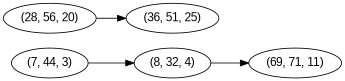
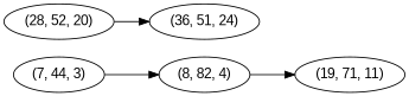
  digraph {
    fontname="Liberation Sans"
    rankdir=LR
    node [fontname="Liberation Sans"]
    edge [fontname="Liberation Sans"]
    n1 [label="(7, 44, 3)"]
-   "(8, 82, 4)" [label="(8, 32, 4)"]
-   "(19, 71, 11)" [label="(69, 71, 11)"]
-   "(28, 56, 20)"
-   "(36, 51, 24)" [label="(36, 51, 25)"]
+   "(8, 82, 4)"
+   "(19, 71, 11)"
+   "(28, 56, 20)" [label="(28, 52, 20)"]
+   "(36, 51, 24)"
    n1 -> "(8, 82, 4)"
    "(8, 82, 4)" -> "(19, 71, 11)"
    "(28, 56, 20)" -> "(36, 51, 24)"
  }
